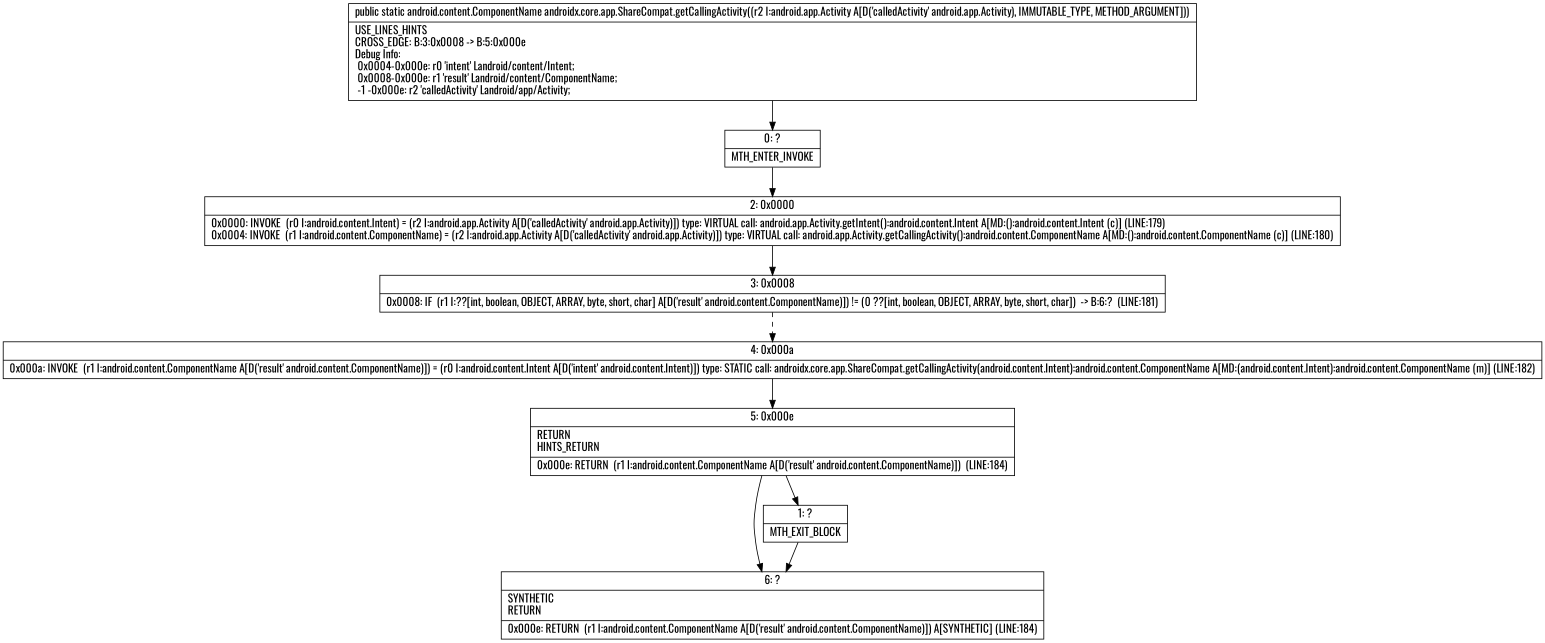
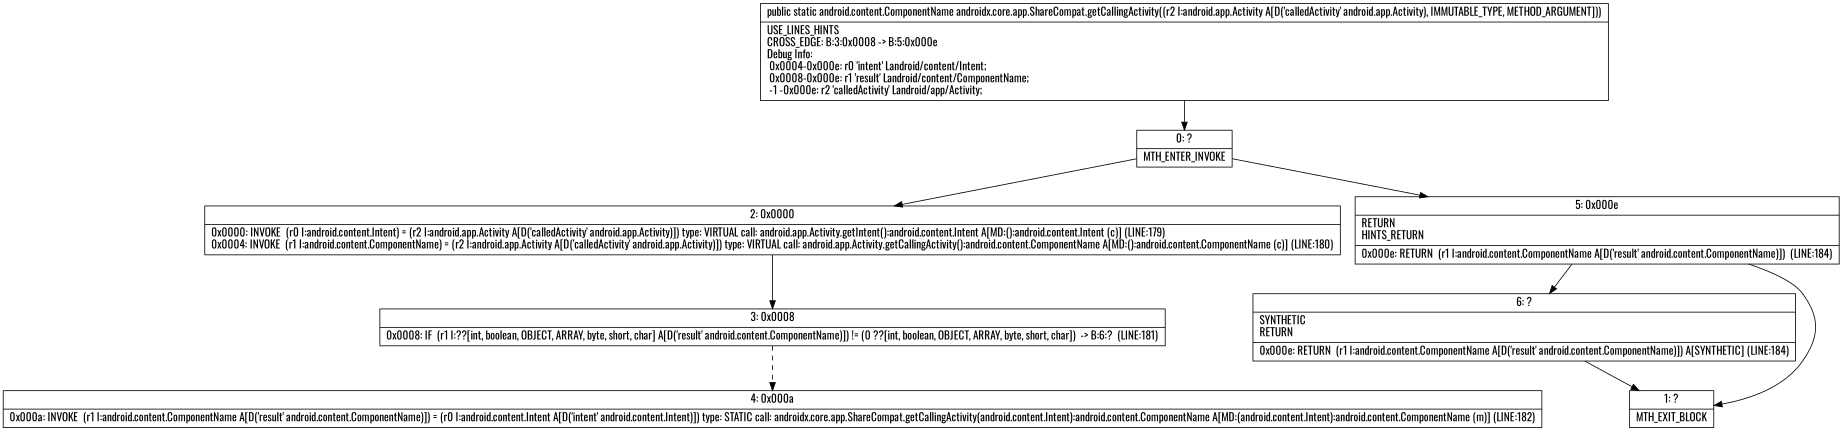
  digraph {
    fontname=Oswald
    node [fontname=Oswald shape=record]
    edge [fontname=Oswald]
    n1 [label="{0\:\ ?|MTH_ENTER_INVOKE\l}"]
    n2 [label="{2\:\ 0x0000|0x0000: INVOKE  (r0 I:android.content.Intent) = (r2 I:android.app.Activity A[D('calledActivity' android.app.Activity)]) type: VIRTUAL call: android.app.Activity.getIntent():android.content.Intent A[MD:():android.content.Intent (c)] (LINE:179)\l0x0004: INVOKE  (r1 I:android.content.ComponentName) = (r2 I:android.app.Activity A[D('calledActivity' android.app.Activity)]) type: VIRTUAL call: android.app.Activity.getCallingActivity():android.content.ComponentName A[MD:():android.content.ComponentName (c)] (LINE:180)\l}"]
    n3 [label="{3\:\ 0x0008|0x0008: IF  (r1 I:??[int, boolean, OBJECT, ARRAY, byte, short, char] A[D('result' android.content.ComponentName)]) != (0 ??[int, boolean, OBJECT, ARRAY, byte, short, char])  \-\> B:6:?  (LINE:181)\l}"]
    n4 [label="{4\:\ 0x000a|0x000a: INVOKE  (r1 I:android.content.ComponentName A[D('result' android.content.ComponentName)]) = (r0 I:android.content.Intent A[D('intent' android.content.Intent)]) type: STATIC call: androidx.core.app.ShareCompat.getCallingActivity(android.content.Intent):android.content.ComponentName A[MD:(android.content.Intent):android.content.ComponentName (m)] (LINE:182)\l}"]
    n5 [label="{5\:\ 0x000e|RETURN\lHINTS_RETURN\l|0x000e: RETURN  (r1 I:android.content.ComponentName A[D('result' android.content.ComponentName)])  (LINE:184)\l}"]
    n6 [label="{6\:\ ?|SYNTHETIC\lRETURN\l|0x000e: RETURN  (r1 I:android.content.ComponentName A[D('result' android.content.ComponentName)]) A[SYNTHETIC] (LINE:184)\l}"]
    n7 [label="{1\:\ ?|MTH_EXIT_BLOCK\l}"]
    n8 [label="{public static android.content.ComponentName androidx.core.app.ShareCompat.getCallingActivity((r2 I:android.app.Activity A[D('calledActivity' android.app.Activity), IMMUTABLE_TYPE, METHOD_ARGUMENT]))  | USE_LINES_HINTS\lCROSS_EDGE: B:3:0x0008 \-\> B:5:0x000e\lDebug Info:\l  0x0004\-0x000e: r0 'intent' Landroid\/content\/Intent;\l  0x0008\-0x000e: r1 'result' Landroid\/content\/ComponentName;\l  \-1 \-0x000e: r2 'calledActivity' Landroid\/app\/Activity;\l}"]
    n1 -> n2
    n2 -> n3
    n3 -> n4 [style=dashed]
-   n4 -> n5
+   n1 -> n5
    n5 -> n6
    n5 -> n7
-   n7 -> n6
+   n6 -> n7
    n8 -> n1
  }
